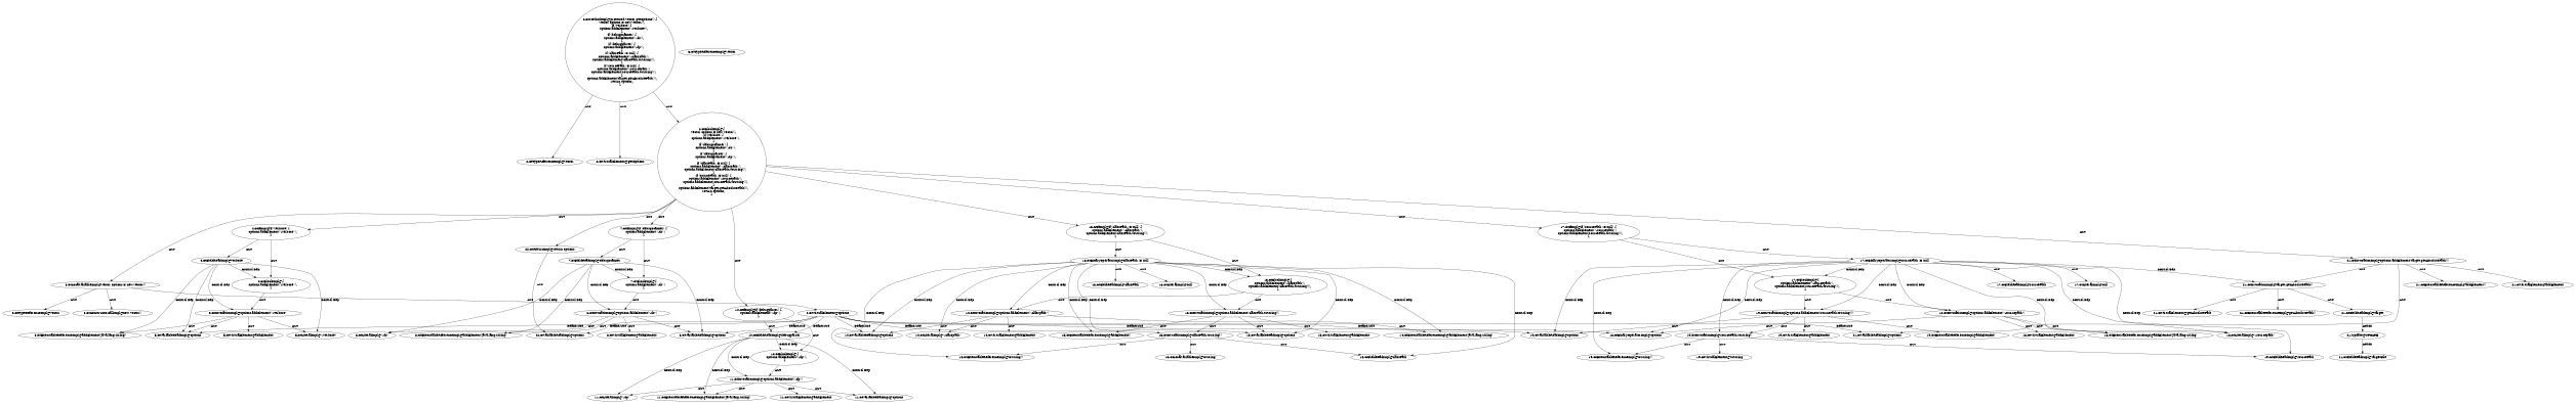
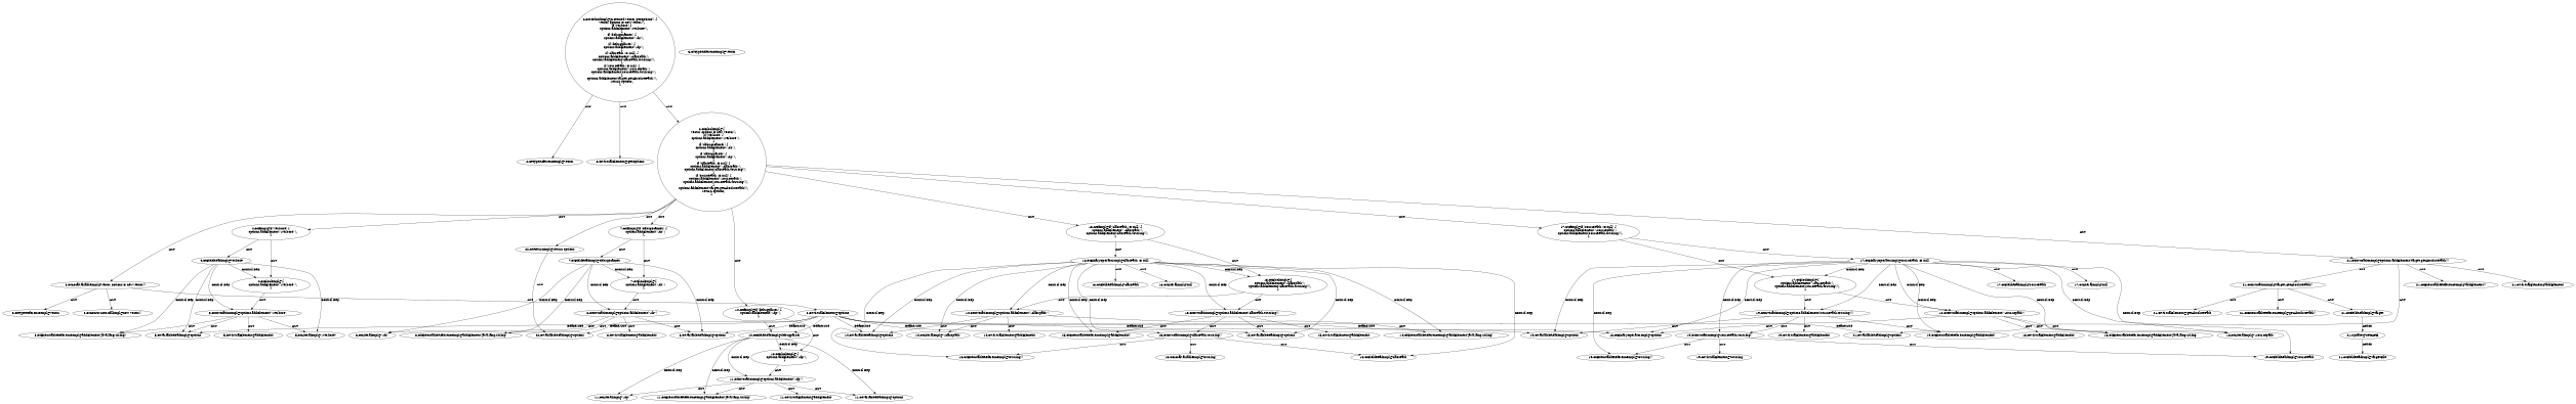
  digraph {
    node [shape=ellipse]
    n1 [label="2:CtTypeReferenceImpl@Vector"]
    n2 [label="2:CtVirtualElement@getOptions"]
    n3 [label="3:CtTypeReferenceImpl@Vector"]
    n4 [label="3:CtTypeReferenceImpl@Vector"]
    n5 [label="3:CtConstructorCallImpl@new Vector()"]
    n6 [label="3:CtVirtualElement@options"]
    n7 [label="5:CtVariableReadImpl@options"]
    n8 [label="8:CtVariableReadImpl@options"]
    n9 [label="14:CtVariableReadImpl@options"]
    n10 [label="15:CtVariableReadImpl@options"]
    n11 [label="18:CtBinaryOperatorImpl@options"]
    n12 [label="19:CtVariableReadImpl@options"]
    n13 [label="21:CtVariableReadImpl@options"]
    n14 [label="22:CtVariableReadImpl@options"]
    n15 [label="10:CtFieldReadImpl@debugparser"]
    n16 [label="11:CtVariableReadImpl@options"]
    n17 [label="3:CtLocalVariableImpl@Vector options = new Vector()"]
    n18 [label="4:CtFieldReadImpl@verbose"]
    n19 [label="5:CtExecutableReferenceImpl@addElement(java.lang.String)"]
    n20 [label="5:CtLiteralImpl@\"-verbose\""]
    n21 [label="5:CtInvocationImpl@options.addElement(\"-verbose\")"]
    n22 [label="4:CtBlockImpl@\{\n    options.addElement(\"-verbose\");\n\}"]
    n23 [label="5:CtVirtualElement@addElement"]
    n24 [label="4:CtIfImpl@if (verbose) \{\n    options.addElement(\"-verbose\");\n\}"]
    n25 [label="7:CtFieldReadImpl@debugscanner"]
    n26 [label="8:CtExecutableReferenceImpl@addElement(java.lang.String)"]
    n27 [label="8:CtLiteralImpl@\"-ds\""]
    n28 [label="8:CtInvocationImpl@options.addElement(\"-ds\")"]
    n29 [label="7:CtBlockImpl@\{\n    options.addElement(\"-ds\");\n\}"]
    n30 [label="8:CtVirtualElement@addElement"]
    n31 [label="7:CtIfImpl@if (debugscanner) \{\n    options.addElement(\"-ds\");\n\}"]
    n32 [label="11:CtExecutableReferenceImpl@addElement(java.lang.String)"]
    n33 [label="11:CtLiteralImpl@\"-dp\""]
    n34 [label="11:CtInvocationImpl@options.addElement(\"-dp\")"]
    n35 [label="10:CtBlockImpl@\{\n    options.addElement(\"-dp\");\n\}"]
    n36 [label="11:CtVirtualElement@addElement"]
    n37 [label="10:CtIfImpl@if (debugparser) \{\n    options.addElement(\"-dp\");\n\}"]
    n38 [label="13:CtFieldReadImpl@classPath"]
    n39 [label="13:CtLiteralImpl@null"]
    n40 [label="13:CtBinaryOperatorImpl@classPath != null"]
    n41 [label="14:CtExecutableReferenceImpl@addElement(java.lang.String)"]
    n42 [label="14:CtLiteralImpl@\"-classpath\""]
    n43 [label="14:CtInvocationImpl@options.addElement(\"-classpath\")"]
    n44 [label="15:CtExecutableReferenceImpl@addElement()"]
    n45 [label="15:CtExecutableReferenceImpl@toString()"]
    n46 [label="15:CtFieldReadImpl@classPath"]
    n47 [label="15:CtInvocationImpl@classPath.toString()"]
    n48 [label="15:CtInvocationImpl@options.addElement(classPath.toString())"]
    n49 [label="13:CtBlockImpl@\{\n    options.addElement(\"-classpath\");\n    options.addElement(classPath.toString());\n\}"]
    n50 [label="14:CtVirtualElement@addElement"]
    n51 [label="15:CtLocalVariableImpl@toString"]
    n52 [label="15:CtVirtualElement@addElement"]
    n53 [label="13:CtIfImpl@if (classPath != null) \{\n    options.addElement(\"-classpath\");\n    options.addElement(classPath.toString());\n\}"]
    n54 [label="17:CtFieldReadImpl@sourcePath"]
    n55 [label="17:CtLiteralImpl@null"]
    n56 [label="17:CtBinaryOperatorImpl@sourcePath != null"]
    n57 [label="18:CtExecutableReferenceImpl@addElement(java.lang.String)"]
    n58 [label="18:CtLiteralImpl@\"-sourcepath\""]
    n59 [label="18:CtInvocationImpl@options.addElement(\"-sourcepath\")"]
    n60 [label="19:CtExecutableReferenceImpl@addElement()"]
    n61 [label="19:CtExecutableReferenceImpl@toString()"]
    n62 [label="19:CtFieldReadImpl@sourcePath"]
    n63 [label="19:CtInvocationImpl@sourcePath.toString()"]
    n64 [label="19:CtInvocationImpl@options.addElement(sourcePath.toString())"]
    n65 [label="17:CtBlockImpl@\{\n    options.addElement(\"-sourcepath\");\n    options.addElement(sourcePath.toString());\n\}"]
    n66 [label="18:CtVirtualElement@addElement"]
    n67 [label="19:CtVirtualElement@toString"]
    n68 [label="19:CtVirtualElement@addElement"]
    n69 [label="17:CtIfImpl@if (sourcePath != null) \{\n    options.addElement(\"-sourcepath\");\n    options.addElement(sourcePath.toString());\n\}"]
    n70 [label="21:CtExecutableReferenceImpl@addElement()"]
    n71 [label="21:CtVirtualElement@addElement"]
    n72 [label="21:CtExecutableReferenceImpl@getAbsolutePath()"]
    n73 [label="21:CtVirtualElement@getAbsolutePath"]
    n74 [label="21:CtFieldReadImpl@target"]
    n75 [label="21:Update@UPDATE"]
    n76 [label="21:CtFieldReadImpl@targetFile"]
    n77 [label="21:CtInvocationImpl@target.getAbsolutePath()"]
    n78 [label="21:CtInvocationImpl@options.addElement(target.getAbsolutePath())"]
    n79 [label="22:CtReturnImpl@return options"]
    n80 [label="2:CtBlockImpl@\{\n    Vector options = new Vector();\n    if (verbose) \{\n        options.addElement(\"-verbose\");\n    \}\n    if (debugscanner) \{\n        options.addElement(\"-ds\");\n    \}\n    if (debugparser) \{\n        options.addElement(\"-dp\");\n    \}\n    if (classPath != null) \{\n        options.addElement(\"-classpath\");\n        options.addElement(classPath.toString());\n    \}\n    if (sourcePath != null) \{\n        options.addElement(\"-sourcepath\");\n        options.addElement(sourcePath.toString());\n    \}\n    options.addElement(target.getAbsolutePath());\n    return options;\n\}"]
    n81 [label="2:CtMethodImpl@protected Vector getOptions() \{\n    Vector options = new Vector();\n    if (verbose) \{\n        options.addElement(\"-verbose\");\n    \}\n    if (debugscanner) \{\n        options.addElement(\"-ds\");\n    \}\n    if (debugparser) \{\n        options.addElement(\"-dp\");\n    \}\n    if (classPath != null) \{\n        options.addElement(\"-classpath\");\n        options.addElement(classPath.toString());\n    \}\n    if (sourcePath != null) \{\n        options.addElement(\"-sourcepath\");\n        options.addElement(sourcePath.toString());\n    \}\n    options.addElement(target.getAbsolutePath());\n    return options;\n\}"]
    n6 -> n7 [label="Define-Use"]
    n6 -> n8 [label="Define-Use"]
    n6 -> n9 [label="Define-Use"]
    n6 -> n10 [label="Define-Use"]
    n6 -> n11 [label="Define-Use"]
    n6 -> n12 [label="Define-Use"]
    n6 -> n13 [label="Define-Use"]
    n6 -> n14 [label="Define-Use"]
    n6 -> n15 [label="Define-Use"]
    n15 -> n16 [label="Control Dep"]
    n15 -> n32 [label="Control Dep"]
    n15 -> n33 [label="Control Dep"]
    n15 -> n34 [label="Control Dep"]
    n15 -> n35 [label="Control Dep"]
    n17 -> n3 [label=AST]
    n17 -> n5 [label=AST]
    n17 -> n6 [label=AST]
    n18 -> n7 [label="Control Dep"]
    n18 -> n19 [label="Control Dep"]
    n18 -> n20 [label="Control Dep"]
    n18 -> n21 [label="Control Dep"]
    n18 -> n22 [label="Control Dep"]
    n21 -> n7 [label=AST]
    n21 -> n19 [label=AST]
    n21 -> n20 [label=AST]
    n21 -> n23 [label=AST]
    n22 -> n21 [label=AST]
    n24 -> n18 [label=AST]
    n24 -> n22 [label=AST]
    n25 -> n8 [label="Control Dep"]
    n25 -> n26 [label="Control Dep"]
    n25 -> n27 [label="Control Dep"]
    n25 -> n28 [label="Control Dep"]
    n25 -> n29 [label="Control Dep"]
    n28 -> n8 [label=AST]
    n28 -> n26 [label=AST]
    n28 -> n27 [label=AST]
    n28 -> n30 [label=AST]
    n29 -> n28 [label=AST]
    n31 -> n25 [label=AST]
    n31 -> n29 [label=AST]
    n34 -> n16 [label=AST]
    n34 -> n32 [label=AST]
    n34 -> n33 [label=AST]
    n34 -> n36 [label=AST]
    n35 -> n34 [label=AST]
    n37 -> n15 [label=AST]
    n37 -> n35 [label=AST]
    n40 -> n9 [label="Control Dep"]
    n40 -> n10 [label="Control Dep"]
    n40 -> n38 [label=AST]
    n40 -> n39 [label=AST]
    n40 -> n41 [label="Control Dep"]
    n40 -> n42 [label="Control Dep"]
    n40 -> n43 [label="Control Dep"]
    n40 -> n44 [label="Control Dep"]
    n40 -> n45 [label="Control Dep"]
    n40 -> n46 [label="Control Dep"]
    n40 -> n47 [label="Control Dep"]
    n40 -> n48 [label="Control Dep"]
    n40 -> n49 [label="Control Dep"]
    n43 -> n9 [label=AST]
    n43 -> n41 [label=AST]
    n43 -> n42 [label=AST]
    n43 -> n50 [label=AST]
    n47 -> n45 [label=AST]
    n47 -> n46 [label=AST]
    n47 -> n51 [label=AST]
    n48 -> n10 [label=AST]
    n48 -> n44 [label=AST]
    n48 -> n47 [label=AST]
    n48 -> n52 [label=AST]
    n49 -> n43 [label=AST]
    n49 -> n48 [label=AST]
    n53 -> n40 [label=AST]
    n53 -> n49 [label=AST]
    n56 -> n11 [label="Control Dep"]
    n56 -> n12 [label="Control Dep"]
    n56 -> n54 [label=AST]
    n56 -> n55 [label=AST]
    n56 -> n57 [label="Control Dep"]
    n56 -> n58 [label="Control Dep"]
    n56 -> n59 [label="Control Dep"]
-   n56 -> n77 [label="Control Dep"]
+   n56 -> n60 [label="Control Dep"]
    n56 -> n61 [label="Control Dep"]
    n56 -> n62 [label="Control Dep"]
    n56 -> n63 [label="Control Dep"]
    n56 -> n64 [label="Control Dep"]
    n56 -> n65 [label="Control Dep"]
    n59 -> n11 [label=AST]
    n59 -> n57 [label=AST]
    n59 -> n58 [label=AST]
    n59 -> n66 [label=AST]
    n63 -> n61 [label=AST]
    n63 -> n62 [label=AST]
    n63 -> n67 [label=AST]
    n64 -> n12 [label=AST]
    n64 -> n60 [label=AST]
    n64 -> n63 [label=AST]
    n64 -> n68 [label=AST]
    n65 -> n59 [label=AST]
    n65 -> n64 [label=AST]
    n69 -> n56 [label=AST]
    n69 -> n65 [label=AST]
    n74 -> n75 [label=Action]
    n75 -> n76 [label=Action]
    n77 -> n72 [label=AST]
    n77 -> n73 [label=AST]
    n77 -> n74 [label=AST]
    n78 -> n13 [label=AST]
    n78 -> n70 [label=AST]
    n78 -> n71 [label=AST]
    n78 -> n77 [label=AST]
    n79 -> n14 [label=AST]
    n80 -> n17 [label=AST]
    n80 -> n24 [label=AST]
    n80 -> n31 [label=AST]
    n80 -> n37 [label=AST]
    n80 -> n53 [label=AST]
    n80 -> n69 [label=AST]
    n80 -> n78 [label=AST]
    n80 -> n79 [label=AST]
    n81 -> n1 [label=AST]
    n81 -> n2 [label=AST]
    n81 -> n80 [label=AST]
  }
